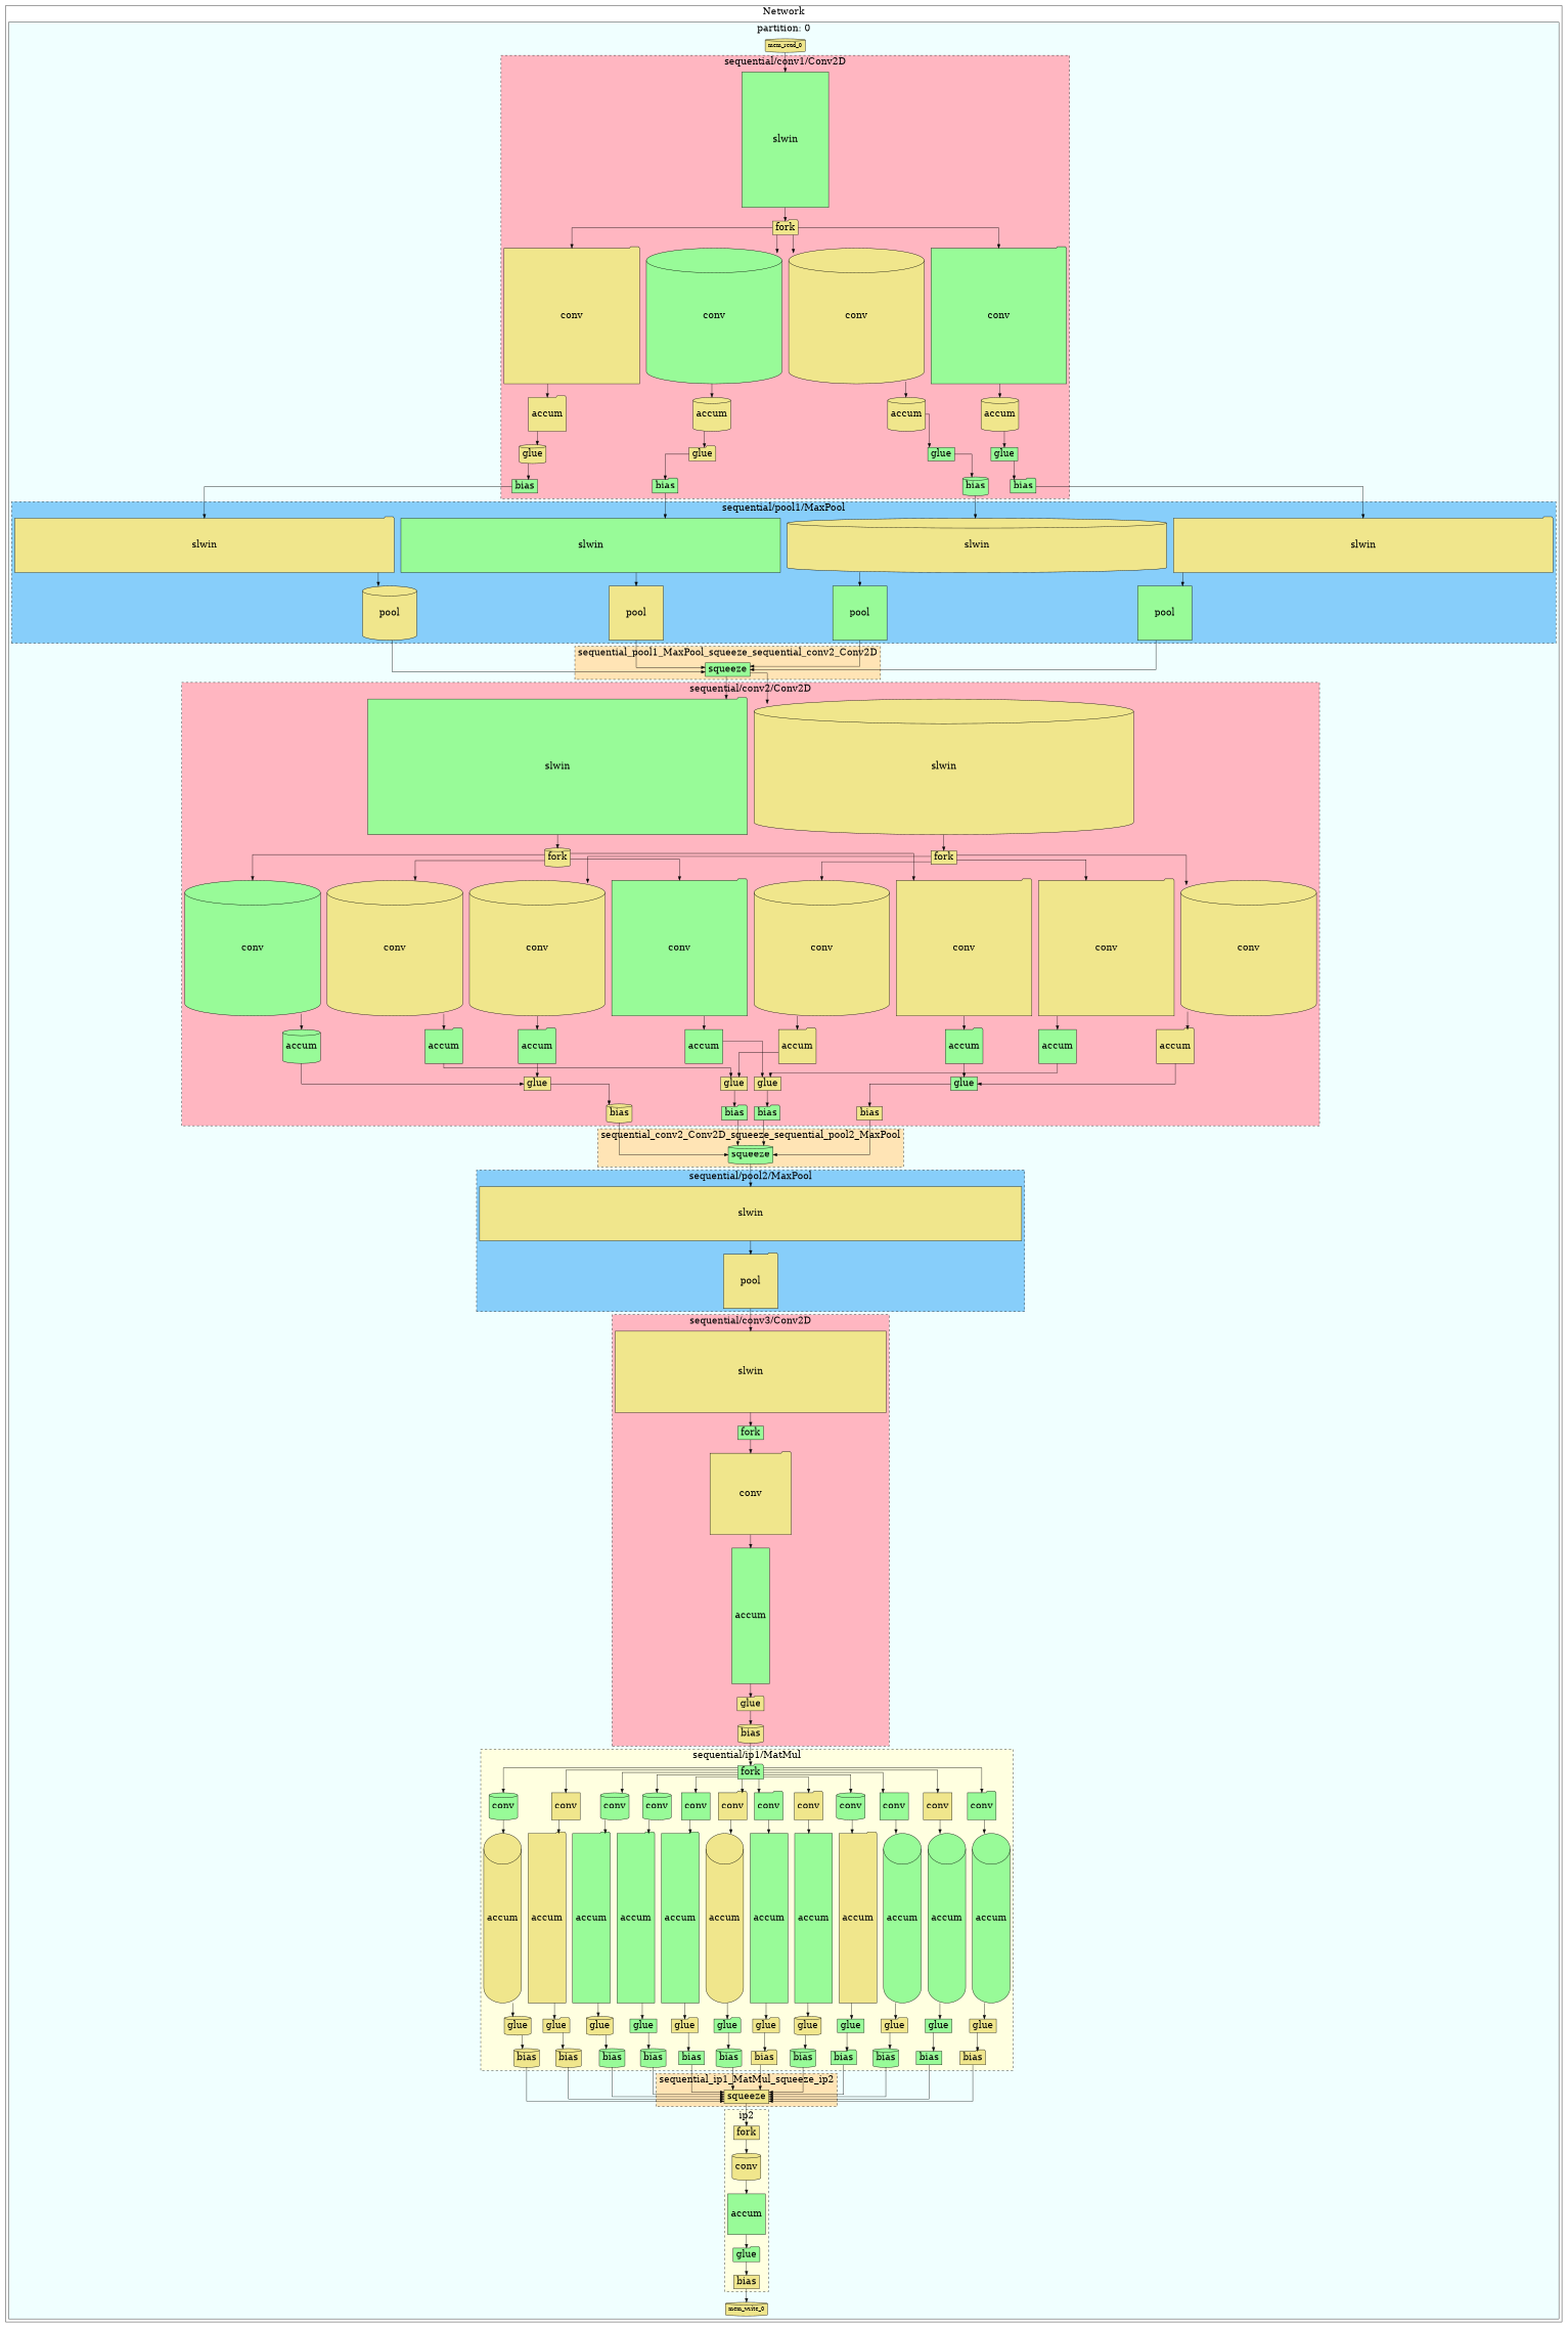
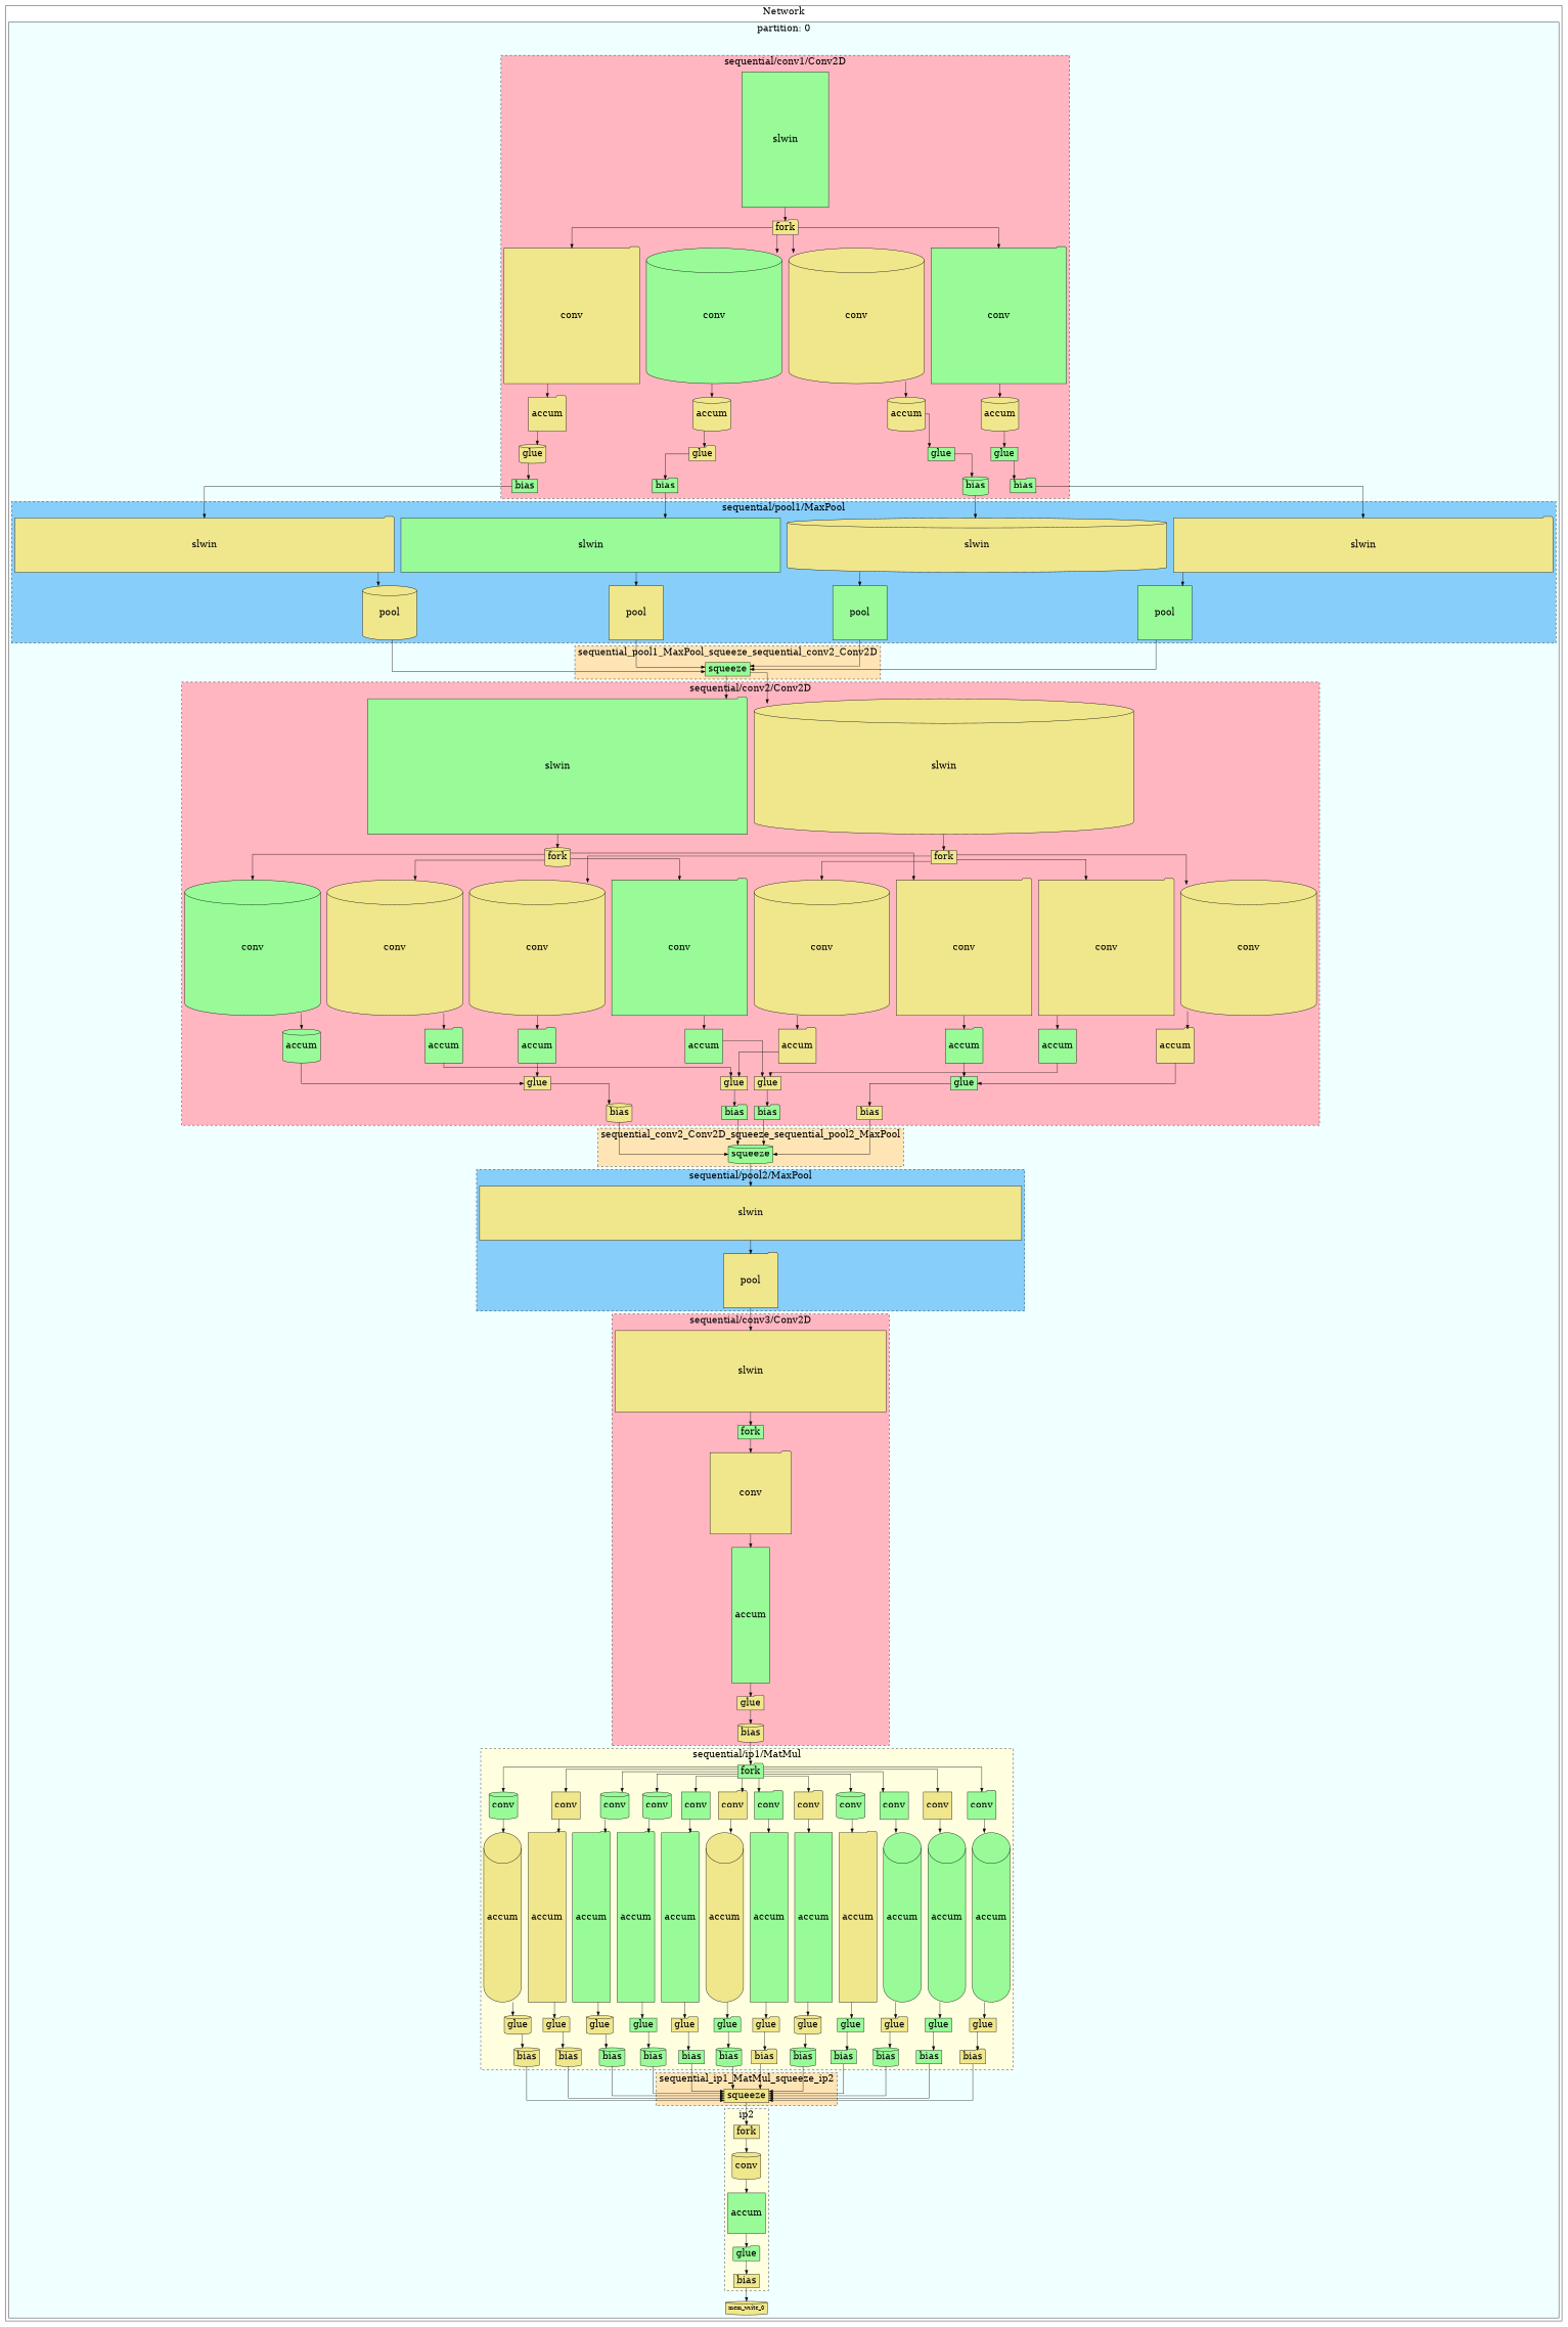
  digraph {
    fontsize=25
    splines=ortho
    node [fillcolor=khaki fontsize=25 shape=folder style=filled]
    n1 [fillcolor=palegreen height=5 label=slwin shape=box width=3.2]
    n2 [label=fork]
    n3 [fillcolor=palegreen height=5 label=conv width=5]
    n4 [height=5 label=conv shape=cylinder width=5]
    n5 [fillcolor=palegreen height=5 label=conv shape=cylinder width=5]
    n6 [height=5 label=conv width=5]
    n7 [height=1.25 label=accum shape=cylinder]
    n8 [fillcolor=palegreen label=glue shape=box]
    n9 [fillcolor=palegreen label=bias]
    n10 [height=1.25 label=accum shape=cylinder]
    n11 [fillcolor=palegreen label=glue shape=box]
    n12 [fillcolor=palegreen label=bias shape=cylinder]
    n13 [height=1.25 label=accum shape=cylinder]
    n14 [label=glue]
    n15 [fillcolor=palegreen label=bias]
    n16 [height=1.25 label=accum]
    n17 [label=glue shape=cylinder]
    n18 [fillcolor=palegreen label=bias shape=box]
    n19 [height=2 label=slwin width=14.0]
    n20 [fillcolor=palegreen height=2 label=pool shape=box width=2]
    n21 [height=2 label=slwin shape=cylinder width=14.0]
    n22 [fillcolor=palegreen height=2 label=pool shape=box width=2]
    n23 [fillcolor=palegreen height=2 label=slwin shape=box width=14.0]
    n24 [height=2 label=pool shape=box width=2]
    n25 [height=2 label=slwin width=14.0]
    n26 [height=2 label=pool shape=cylinder width=2]
    n27 [height=5 label=slwin shape=cylinder width=14.0]
    n28 [label=fork shape=box]
    n29 [height=5 label=conv shape=cylinder width=5]
    n30 [height=5 label=conv shape=cylinder width=5]
    n31 [height=5 label=conv shape=cylinder width=5]
    n32 [height=5 label=conv width=5]
    n33 [height=1.25 label=accum]
    n34 [label=glue shape=box]
    n35 [fillcolor=palegreen label=bias]
    n36 [fillcolor=palegreen height=1.25 label=accum]
    n37 [label=glue shape=box]
    n38 [label=bias shape=cylinder]
    n39 [height=1.25 label=accum]
    n40 [fillcolor=palegreen label=glue shape=box]
    n41 [label=bias shape=box]
    n42 [fillcolor=palegreen height=1.25 label=accum shape=box]
    n43 [label=glue shape=box]
    n44 [fillcolor=palegreen label=bias]
    n45 [fillcolor=palegreen height=5 label=slwin width=14.0]
    n46 [label=fork shape=cylinder]
    n47 [height=5 label=conv shape=cylinder width=5]
    n48 [fillcolor=palegreen height=5 label=conv shape=cylinder width=5]
    n49 [height=5 label=conv width=5]
    n50 [fillcolor=palegreen height=5 label=conv width=5]
    n51 [fillcolor=palegreen height=1.25 label=accum]
    n52 [fillcolor=palegreen height=1.25 label=accum shape=cylinder]
    n53 [fillcolor=palegreen height=1.25 label=accum]
    n54 [fillcolor=palegreen height=1.25 label=accum shape=box]
    n55 [height=2 label=slwin shape=box width=20.0]
    n56 [height=2 label=pool width=2]
    n57 [height=3 label=slwin shape=box width=10.0]
    n58 [fillcolor=palegreen label=fork shape=box]
    n59 [height=3 label=conv width=3]
    n60 [fillcolor=palegreen height=5.0 label=accum shape=box]
    n61 [label=glue]
    n62 [label=bias shape=cylinder]
    n63 [fillcolor=palegreen label=fork]
    n64 [fillcolor=palegreen height=1 label=conv shape=cylinder width=1]
    n65 [height=1 label=conv shape=box width=1]
    n66 [fillcolor=palegreen height=1 label=conv shape=cylinder width=1]
    n67 [fillcolor=palegreen height=1 label=conv shape=cylinder width=1]
    n68 [fillcolor=palegreen height=1 label=conv shape=box width=1]
    n69 [height=1 label=conv width=1]
    n70 [fillcolor=palegreen height=1 label=conv width=1]
    n71 [height=1 label=conv width=1]
    n72 [fillcolor=palegreen height=1 label=conv shape=cylinder width=1]
    n73 [fillcolor=palegreen height=1 label=conv shape=box width=1]
    n74 [height=1 label=conv shape=box width=1]
    n75 [fillcolor=palegreen height=1 label=conv width=1]
    n76 [height=6.25 label=accum shape=cylinder]
    n77 [label=glue shape=cylinder]
    n78 [label=bias shape=cylinder]
    n79 [height=6.25 label=accum]
    n80 [label=glue]
    n81 [label=bias shape=cylinder]
    n82 [fillcolor=palegreen height=6.25 label=accum]
    n83 [label=glue shape=cylinder]
    n84 [fillcolor=palegreen label=bias shape=cylinder]
    n85 [fillcolor=palegreen height=6.25 label=accum]
    n86 [fillcolor=palegreen label=glue shape=box]
    n87 [fillcolor=palegreen label=bias shape=cylinder]
    n88 [fillcolor=palegreen height=6.25 label=accum]
    n89 [label=glue]
    n90 [fillcolor=palegreen label=bias shape=box]
    n91 [height=6.25 label=accum shape=cylinder]
    n92 [fillcolor=palegreen label=glue]
    n93 [fillcolor=palegreen label=bias shape=cylinder]
    n94 [fillcolor=palegreen height=6.25 label=accum shape=box]
    n95 [label=glue]
    n96 [label=bias]
    n97 [fillcolor=palegreen height=6.25 label=accum shape=box]
    n98 [label=glue shape=cylinder]
    n99 [fillcolor=palegreen label=bias shape=cylinder]
    n100 [height=6.25 label=accum]
    n101 [fillcolor=palegreen label=glue shape=box]
    n102 [fillcolor=palegreen label=bias]
    n103 [fillcolor=palegreen height=6.25 label=accum shape=cylinder]
    n104 [label=glue]
    n105 [fillcolor=palegreen label=bias shape=cylinder]
    n106 [fillcolor=palegreen height=6.25 label=accum shape=cylinder]
    n107 [fillcolor=palegreen label=glue shape=box]
    n108 [fillcolor=palegreen label=bias shape=box]
    n109 [fillcolor=palegreen height=6.25 label=accum shape=cylinder]
    n110 [label=glue shape=box]
    n111 [label=bias]
    n112 [label=fork shape=box]
    n113 [height=1 label=conv shape=cylinder width=1]
    n114 [fillcolor=palegreen height=1.5 label=accum shape=box]
    n115 [fillcolor=palegreen label=glue]
    n116 [label=bias shape=box]
    n117 [distortion=2.0 fillcolor=palegreen label=squeeze shape=box sides=4]
    n118 [distortion=4.0 fillcolor=palegreen label=squeeze shape=cylinder sides=4]
    n119 [distortion=12.0 label=squeeze shape=box sides=4]
-   mem_read_0 [shape=cylinder fontsize=""]
    mem_write_0 [shape=cylinder fontsize=""]
    subgraph cluster_1 {
      label=Network
      subgraph cluster_2 {
        bgcolor=azure
        label="partition: 0"
        spline=ortho
-       mem_read_0
        mem_write_0
        subgraph cluster_3 {
          bgcolor=lightpink
          label="sequential/conv1/Conv2D"
          spline=ortho
          style=dashed
          n1
          n2
          n3
          n4
          n5
          n6
          n7
          n8
          n9
          n10
          n11
          n12
          n13
          n14
          n15
          n16
          n17
          n18
        }
        subgraph cluster_4 {
          bgcolor=lightskyblue
          label="sequential/pool1/MaxPool"
          spline=ortho
          style=dashed
          n19
          n20
          n21
          n22
          n23
          n24
          n25
          n26
        }
        subgraph cluster_5 {
          bgcolor=lightpink
          label="sequential/conv2/Conv2D"
          spline=ortho
          style=dashed
          n27
          n28
          n29
          n30
          n31
          n32
          n33
          n34
          n35
          n36
          n37
          n38
          n39
          n40
          n41
          n42
          n43
          n44
          n45
          n46
          n47
          n48
          n49
          n50
          n51
          n52
          n53
          n54
        }
        subgraph cluster_6 {
          bgcolor=lightskyblue
          label="sequential/pool2/MaxPool"
          spline=ortho
          style=dashed
          n55
          n56
        }
        subgraph cluster_7 {
          bgcolor=lightpink
          label="sequential/conv3/Conv2D"
          spline=ortho
          style=dashed
          n57
          n58
          n59
          n60
          n61
          n62
        }
        subgraph cluster_8 {
          bgcolor=lightyellow
          label="sequential/ip1/MatMul"
          spline=ortho
          style=dashed
          n63
          n64
          n65
          n66
          n67
          n68
          n69
          n70
          n71
          n72
          n73
          n74
          n75
          n76
          n77
          n78
          n79
          n80
          n81
          n82
          n83
          n84
          n85
          n86
          n87
          n88
          n89
          n90
          n91
          n92
          n93
          n94
          n95
          n96
          n97
          n98
          n99
          n100
          n101
          n102
          n103
          n104
          n105
          n106
          n107
          n108
          n109
          n110
          n111
        }
        subgraph cluster_9 {
          bgcolor=lightyellow
          label=ip2
          spline=ortho
          style=dashed
          n112
          n113
          n114
          n115
          n116
        }
        subgraph cluster_10 {
          bgcolor=moccasin
          label=sequential_pool1_MaxPool_squeeze_sequential_conv2_Conv2D
          spline=ortho
          style=dashed
          n117
        }
        subgraph cluster_11 {
          bgcolor=moccasin
          label=sequential_conv2_Conv2D_squeeze_sequential_pool2_MaxPool
          spline=ortho
          style=dashed
          n118
        }
        subgraph cluster_12 {
          bgcolor=moccasin
          label=sequential_ip1_MatMul_squeeze_ip2
          spline=ortho
          style=dashed
          n119
        }
      }
    }
    n1 -> n2
    n2 -> n3
    n2 -> n4
    n2 -> n5
    n2 -> n6
    n3 -> n7
    n4 -> n10
    n5 -> n13
    n6 -> n16
    n7 -> n8
    n8 -> n9
    n9 -> n19
    n10 -> n11
    n11 -> n12
    n12 -> n21
    n13 -> n14
    n14 -> n15
    n15 -> n23
    n16 -> n17
    n17 -> n18
    n18 -> n25
    n19 -> n20
    n20 -> n117
    n21 -> n22
    n22 -> n117
    n23 -> n24
    n24 -> n117
    n25 -> n26
    n26 -> n117
    n27 -> n28
    n28 -> n29
    n28 -> n30
    n28 -> n31
    n28 -> n32
    n29 -> n33
    n30 -> n36
    n31 -> n39
    n32 -> n42
    n33 -> n34
    n34 -> n35
    n35 -> n118
    n36 -> n37
    n37 -> n38
    n38 -> n118
    n39 -> n40
    n40 -> n41
    n41 -> n118
    n42 -> n43
    n43 -> n44
    n44 -> n118
    n45 -> n46
    n46 -> n47
    n46 -> n48
    n46 -> n49
    n46 -> n50
    n47 -> n51
    n48 -> n52
    n49 -> n53
    n50 -> n54
    n51 -> n34
    n52 -> n37
    n53 -> n40
    n54 -> n43
    n55 -> n56
    n56 -> n57
    n57 -> n58
    n58 -> n59
    n59 -> n60
    n60 -> n61
    n61 -> n62
    n62 -> n63
    n63 -> n64
    n63 -> n65
    n63 -> n66
    n63 -> n67
    n63 -> n68
    n63 -> n69
    n63 -> n70
    n63 -> n71
    n63 -> n72
    n63 -> n73
    n63 -> n74
    n63 -> n75
    n64 -> n76
    n65 -> n79
    n66 -> n82
    n67 -> n85
    n68 -> n88
    n69 -> n91
    n70 -> n94
    n71 -> n97
    n72 -> n100
    n73 -> n103
    n74 -> n106
    n75 -> n109
    n76 -> n77
    n77 -> n78
    n78 -> n119
    n79 -> n80
    n80 -> n81
    n81 -> n119
    n82 -> n83
    n83 -> n84
    n84 -> n119
    n85 -> n86
    n86 -> n87
    n87 -> n119
    n88 -> n89
    n89 -> n90
    n90 -> n119
    n91 -> n92
    n92 -> n93
    n93 -> n119
    n94 -> n95
    n95 -> n96
    n96 -> n119
    n97 -> n98
    n98 -> n99
    n99 -> n119
    n100 -> n101
    n101 -> n102
    n102 -> n119
    n103 -> n104
    n104 -> n105
    n105 -> n119
    n106 -> n107
    n107 -> n108
    n108 -> n119
    n109 -> n110
    n110 -> n111
    n111 -> n119
    n112 -> n113
    n113 -> n114
    n114 -> n115
    n115 -> n116
    n116 -> mem_write_0
    n117 -> n27
    n117 -> n45
    n118 -> n55
    n119 -> n112
-   mem_read_0 -> n1
  }
